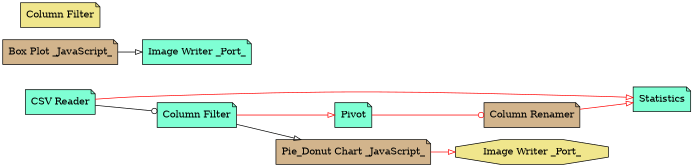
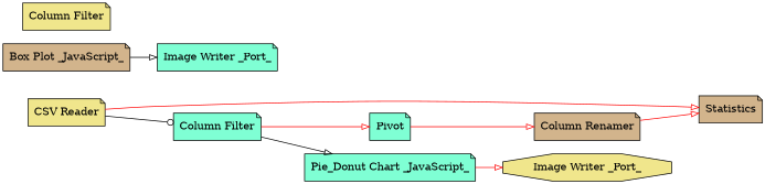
  digraph {
    rankdir=LR
    node [fillcolor=aquamarine shape=note style=filled]
    edge [arrowhead=onormal color=red]
-   n1 [label="CSV Reader"]
-   n2 [label=Statistics]
+   n1 [fillcolor=khaki label="CSV Reader"]
+   n2 [fillcolor=tan label=Statistics]
    n3 [label="Column Filter"]
    n4 [label=Pivot]
-   n5 [fillcolor=tan label="Pie_Donut Chart _JavaScript_"]
+   n5 [label="Pie_Donut Chart _JavaScript_"]
    n6 [fillcolor=tan label="Column Renamer"]
    n7 [fillcolor=tan label="Box Plot _JavaScript_"]
    n8 [label="Image Writer _Port_"]
    n9 [fillcolor=khaki label="Image Writer _Port_" shape=octagon]
    n10 [fillcolor=khaki label="Column Filter"]
    n1 -> n2
    n1 -> n3 [arrowhead=odot color=black]
    n3 -> n4
    n3 -> n5 [color=black]
-   n4 -> n6 [arrowhead=odot]
+   n4 -> n6
    n5 -> n9
    n6 -> n2
    n7 -> n8 [color=black]
  }
